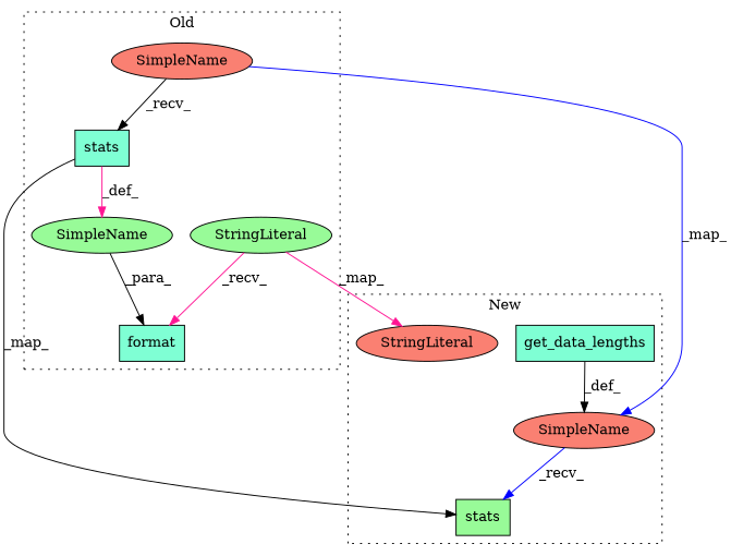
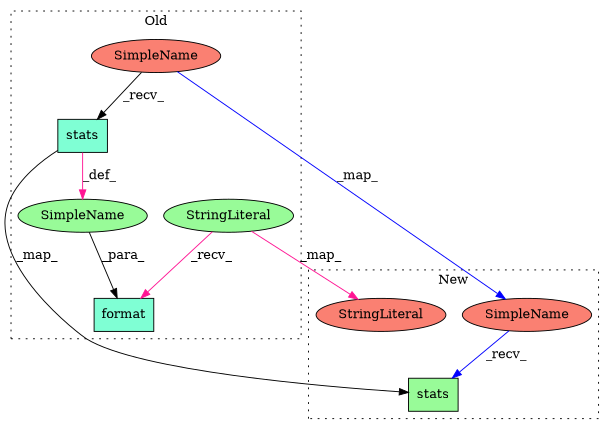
  digraph {
    node [a=32 l=7 shape=ellipse style=filled fillcolor=aquamarine]
    edge [color=black]
    n1 [label=stats s=10652 shape=box]
    n2 [a=42 label=SimpleName fillcolor=palegreen l=""]
    n3 [l="7,1" label=format s="10626,10659" shape=box]
    n4 [a=42 l=18 label=SimpleName s=10414 fillcolor=salmon]
    n5 [a=45 l=25 label=StringLiteral s=10600 fillcolor=palegreen]
    n6 [label=stats s=10923 shape=box fillcolor=palegreen]
    n7 [a=42 l=18 label=SimpleName s=10692 fillcolor=salmon]
-   n8 [l="17,1" label=get_data_lengths s="9037,9063" shape=box]
    n9 [a=45 l=25 label=StringLiteral s=10878 fillcolor=salmon]
    subgraph cluster_1 {
      label=Old
      style=dotted
      n1
      n2
      n3
      n4
      n5
    }
    subgraph cluster_2 {
      label=New
      style=dotted
      n6
      n7
-     n8
      n9
    }
    n1 -> n2 [label=_def_ color=deeppink]
    n1 -> n6 [label=_map_]
    n2 -> n3 [label=_para_]
    n4 -> n1 [label=_recv_]
    n4 -> n7 [label=_map_ color=blue]
    n5 -> n3 [label=_recv_ color=deeppink]
    n5 -> n9 [label=_map_ color=deeppink]
    n7 -> n6 [label=_recv_ color=blue]
-   n8 -> n7 [label=_def_]
  }
